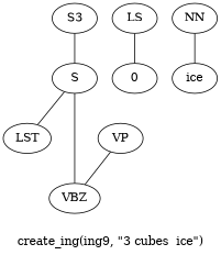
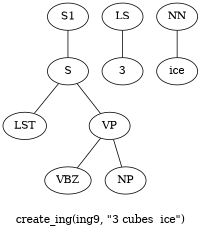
  graph {
    label="create_ing(ing9, \"3 cubes  ice\")"
-   n1 [label=S3]
+   n1 [label=S1]
    n2 [label=S]
    n3 [label=LST]
    n4 [label=VP]
    n5 [label=VBZ]
+   n6 [label=NP]
    n7 [label=LS]
-   n8 [label=0]
+   n8 [label=3]
    n9 [label=NN]
    n10 [label=ice]
    n1 -- n2
    n2 -- n3
-   n2 -- n5
+   n2 -- n4
    n4 -- n5
+   n4 -- n6
    n7 -- n8
    n9 -- n10
  }
